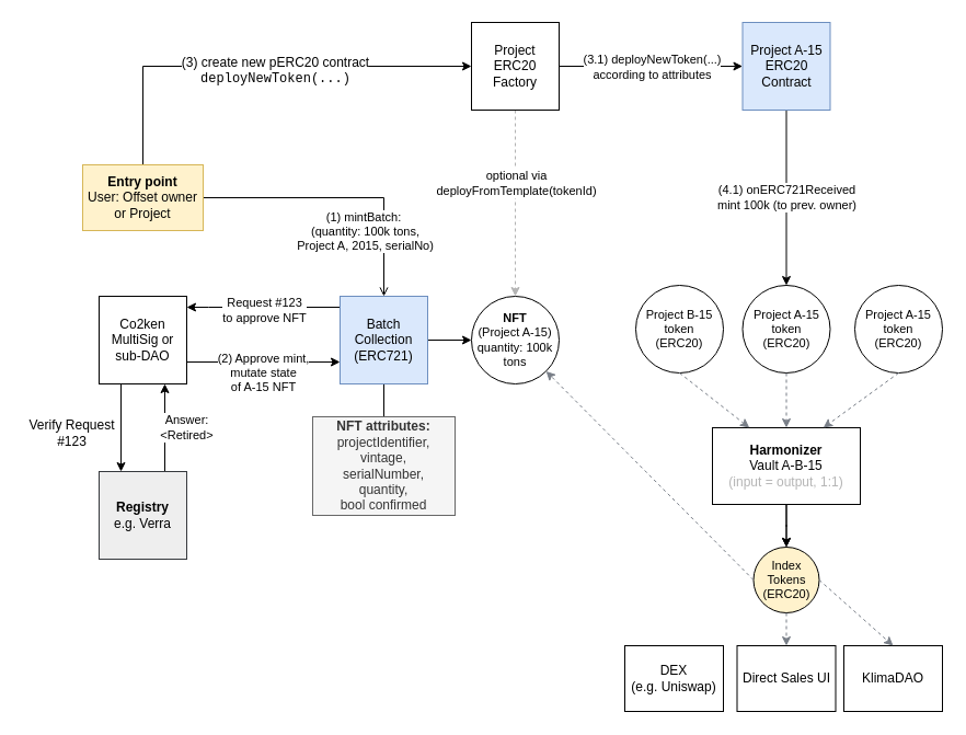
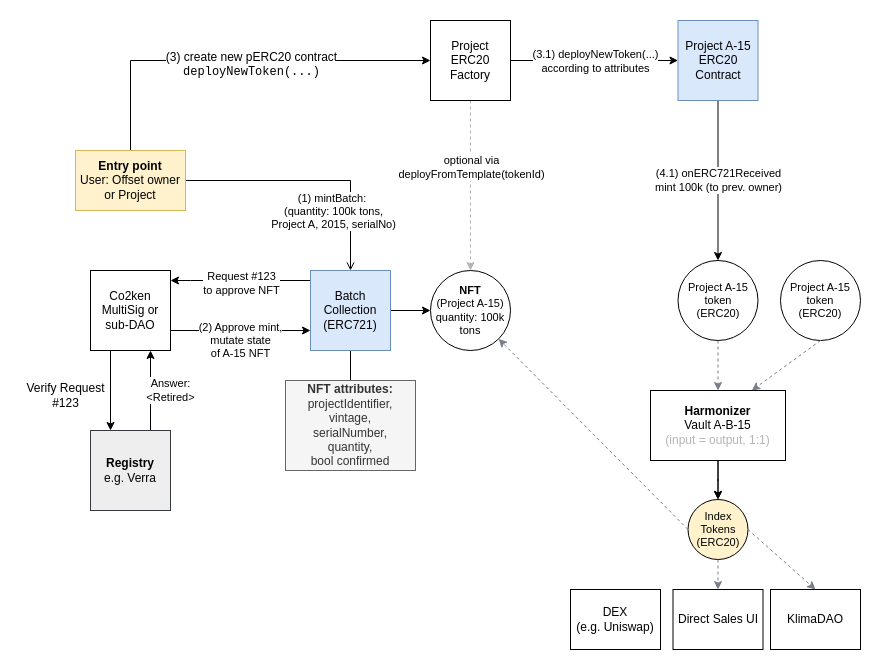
  <mxCell id="0" />
  <mxCell id="1" parent="0" />
  <mxCell id="2" value="Answer: &lt;br&gt;&amp;lt;Retired&amp;gt;" style="edgeStyle=orthogonalEdgeStyle;rounded=0;orthogonalLoop=1;jettySize=auto;html=1;exitX=0.75;exitY=0;exitDx=0;exitDy=0;entryX=0.75;entryY=1;entryDx=0;entryDy=0;" parent="1" source="3" target="24" edge="1"><mxGeometry y="-20" relative="1" as="geometry"><mxPoint as="offset" /></mxGeometry></mxCell>
  <mxCell id="3" value="&lt;b&gt;Registry &lt;/b&gt;&lt;br&gt;e.g. Verra" style="whiteSpace=wrap;html=1;aspect=fixed;fillColor=#eeeeee;strokeColor=#36393d;" parent="1" vertex="1"><mxGeometry x="90" y="430" width="80" height="80" as="geometry" /></mxCell>
  <mxCell id="4" value="" style="edgeStyle=orthogonalEdgeStyle;rounded=0;orthogonalLoop=1;jettySize=auto;html=1;" parent="1" source="8" target="24" edge="1"><mxGeometry relative="1" as="geometry"><Array as="points"><mxPoint x="190" y="280" /><mxPoint x="190" y="280" /></Array></mxGeometry></mxCell>
  <mxCell id="5" value="Request #123 &lt;br&gt;to approve NFT" style="edgeLabel;html=1;align=center;verticalAlign=middle;resizable=0;points=[];" parent="4" vertex="1" connectable="0"><mxGeometry x="-0.18" y="2" relative="1" as="geometry"><mxPoint x="-13" as="offset" /></mxGeometry></mxCell>
  <mxCell id="6" style="edgeStyle=orthogonalEdgeStyle;rounded=0;orthogonalLoop=1;jettySize=auto;html=1;exitX=1;exitY=0.5;exitDx=0;exitDy=0;entryX=0;entryY=0.5;entryDx=0;entryDy=0;" parent="1" source="8" target="14" edge="1"><mxGeometry relative="1" as="geometry" /></mxCell>
  <mxCell id="7" style="edgeStyle=orthogonalEdgeStyle;rounded=0;orthogonalLoop=1;jettySize=auto;html=1;exitX=0.5;exitY=1;exitDx=0;exitDy=0;entryX=0.5;entryY=0;entryDx=0;entryDy=0;fontSize=12;endArrow=none;endFill=0;" edge="1" parent="1" source="8" target="43"><mxGeometry relative="1" as="geometry" /></mxCell>
  <mxCell id="8" value="Batch&lt;br&gt;Collection&lt;br&gt;(ERC721)" style="whiteSpace=wrap;html=1;aspect=fixed;fillColor=#dae8fc;strokeColor=#6c8ebf;" parent="1" vertex="1"><mxGeometry x="310" y="270" width="80" height="80" as="geometry" /></mxCell>
  <mxCell id="9" style="edgeStyle=orthogonalEdgeStyle;rounded=0;orthogonalLoop=1;jettySize=auto;html=1;entryX=0;entryY=0.5;entryDx=0;entryDy=0;" parent="1" source="13" target="16" edge="1"><mxGeometry relative="1" as="geometry" /></mxCell>
  <mxCell id="10" value="&lt;div&gt;(3.1) deployNewToken(...)&lt;br&gt;according to attributes &lt;/div&gt;" style="edgeLabel;html=1;align=center;verticalAlign=middle;resizable=0;points=[];" parent="9" vertex="1" connectable="0"><mxGeometry x="-0.106" relative="1" as="geometry"><mxPoint x="9" as="offset" /></mxGeometry></mxCell>
  <mxCell id="11" style="edgeStyle=orthogonalEdgeStyle;rounded=0;orthogonalLoop=1;jettySize=auto;html=1;entryX=0.5;entryY=0;entryDx=0;entryDy=0;dashed=1;strokeColor=#B3B3B3;" parent="1" source="13" target="14" edge="1"><mxGeometry relative="1" as="geometry" /></mxCell>
  <mxCell id="12" value="optional via&lt;br&gt; deployFromTemplate(tokenId)" style="edgeLabel;html=1;align=center;verticalAlign=middle;resizable=0;points=[];" parent="11" vertex="1" connectable="0"><mxGeometry x="-0.222" relative="1" as="geometry"><mxPoint as="offset" /></mxGeometry></mxCell>
  <mxCell id="13" value="&lt;div&gt;Project&lt;br&gt;ERC20&lt;br&gt;&lt;/div&gt;&lt;div&gt;Factory&lt;/div&gt;" style="whiteSpace=wrap;html=1;aspect=fixed;" parent="1" vertex="1"><mxGeometry x="430" y="20" width="80" height="80" as="geometry" /></mxCell>
  <mxCell id="14" value="&lt;b style=&quot;font-size: 11px;&quot;&gt;NFT &lt;/b&gt;&lt;br style=&quot;font-size: 11px;&quot;&gt;(Project A-15)&lt;br style=&quot;font-size: 11px;&quot;&gt;quantity: 100k tons" style="ellipse;whiteSpace=wrap;html=1;aspect=fixed;fontSize=11;" parent="1" vertex="1"><mxGeometry x="430" y="270" width="80" height="80" as="geometry" /></mxCell>
  <mxCell id="15" value="(4.1) onERC721Received&lt;br&gt;mint 100k (to prev. owner)" style="edgeStyle=orthogonalEdgeStyle;rounded=0;orthogonalLoop=1;jettySize=auto;html=1;exitX=0.5;exitY=1;exitDx=0;exitDy=0;entryX=0.5;entryY=0;entryDx=0;entryDy=0;" parent="1" source="16" target="26" edge="1"><mxGeometry relative="1" as="geometry"><mxPoint x="650" y="320" as="targetPoint" /><mxPoint x="590" y="320" as="sourcePoint" /></mxGeometry></mxCell>
  <mxCell id="16" value="Project A-15&lt;br&gt;ERC20&lt;br&gt;Contract" style="whiteSpace=wrap;html=1;aspect=fixed;fillColor=#dae8fc;strokeColor=#6c8ebf;" parent="1" vertex="1"><mxGeometry x="677.5" y="20" width="80" height="80" as="geometry" /></mxCell>
  <mxCell id="17" style="edgeStyle=orthogonalEdgeStyle;rounded=0;orthogonalLoop=1;jettySize=auto;html=1;exitX=0.5;exitY=0;exitDx=0;exitDy=0;entryX=0;entryY=0.5;entryDx=0;entryDy=0;fontSize=13;" parent="1" source="21" target="13" edge="1"><mxGeometry relative="1" as="geometry" /></mxCell>
  <mxCell id="18" value="(3) create new pERC20 contract&lt;br style=&quot;font-size: 12px;&quot;&gt;&lt;font style=&quot;font-size: 12px;&quot; face=&quot;Courier New&quot;&gt;deployNewToken(...)&lt;/font&gt;" style="edgeLabel;html=1;align=center;verticalAlign=middle;resizable=0;points=[];fontSize=12;" parent="17" vertex="1" connectable="0"><mxGeometry x="0.072" y="-3" relative="1" as="geometry"><mxPoint x="1" as="offset" /></mxGeometry></mxCell>
  <mxCell id="19" style="edgeStyle=orthogonalEdgeStyle;rounded=0;orthogonalLoop=1;jettySize=auto;html=1;entryX=0.5;entryY=0;entryDx=0;entryDy=0;endArrow=open;" parent="1" source="21" target="8" edge="1"><mxGeometry relative="1" as="geometry" /></mxCell>
  <mxCell id="20" value="(1) mintBatch:&amp;nbsp; &lt;br&gt;(quantity: 100k tons, &lt;br&gt;Project A, 2015, serialNo)" style="edgeLabel;html=1;align=center;verticalAlign=middle;resizable=0;points=[];" parent="19" vertex="1" connectable="0"><mxGeometry x="-0.054" y="-3" relative="1" as="geometry"><mxPoint x="26" y="27" as="offset" /></mxGeometry></mxCell>
  <mxCell id="21" value="&lt;b&gt;Entry point&lt;/b&gt;&lt;br&gt;User: Offset owner &lt;br&gt;or Project" style="rounded=0;whiteSpace=wrap;html=1;fillColor=#fff2cc;strokeColor=#d6b656;" parent="1" vertex="1"><mxGeometry x="75" y="150" width="110" height="60" as="geometry" /></mxCell>
  <mxCell id="22" style="edgeStyle=orthogonalEdgeStyle;rounded=0;orthogonalLoop=1;jettySize=auto;html=1;exitX=0.25;exitY=1;exitDx=0;exitDy=0;entryX=0.25;entryY=0;entryDx=0;entryDy=0;" parent="1" source="24" target="3" edge="1"><mxGeometry relative="1" as="geometry" /></mxCell>
  <mxCell id="23" value="(2) Approve mint, &lt;br&gt;mutate state &lt;br&gt;of A-15 NFT" style="edgeStyle=orthogonalEdgeStyle;rounded=0;orthogonalLoop=1;jettySize=auto;html=1;exitX=1;exitY=0.75;exitDx=0;exitDy=0;entryX=0;entryY=0.75;entryDx=0;entryDy=0;" parent="1" source="24" target="8" edge="1"><mxGeometry y="-10" relative="1" as="geometry"><mxPoint as="offset" /></mxGeometry></mxCell>
  <mxCell id="24" value="Co2ken&lt;br&gt;MultiSig or sub-DAO" style="whiteSpace=wrap;html=1;aspect=fixed;imageAspect=0;imageWidth=35;" parent="1" vertex="1"><mxGeometry x="90" y="270" width="80" height="80" as="geometry" /></mxCell>
  <mxCell id="25" value="Verify Request &lt;br&gt;#123" style="text;html=1;align=center;verticalAlign=middle;resizable=0;points=[];autosize=1;strokeColor=none;" parent="1" vertex="1"><mxGeometry y="380" width="90" height="30" as="geometry" x="20" /></mxCell>
  <mxCell id="26" value="Project A-15&lt;br style=&quot;font-size: 11px;&quot;&gt;token&lt;br style=&quot;font-size: 11px;&quot;&gt;(ERC20)" style="ellipse;whiteSpace=wrap;html=1;aspect=fixed;fontSize=11;" parent="1" vertex="1"><mxGeometry x="677.5" y="260" width="80" height="80" as="geometry" /></mxCell>
  <mxCell id="27" value="" style="shape=image;verticalLabelPosition=bottom;labelBackgroundColor=#ffffff;verticalAlign=top;aspect=fixed;imageAspect=0;image=https://s3.us-west-2.amazonaws.com/secure.notion-static.com/8de7fbc8-4c59-49e7-aa5c-ce12c96a3dc9/logo_toucan.png?X-Amz-Algorithm=AWS4-HMAC-SHA256&amp;X-Amz-Credential=AKIAT73L2G45O3KS52Y5%2F20210610%2Fus-west-2%2Fs3%2Faws4_request&amp;X-Amz-Date=20210610T150757Z&amp;X-Amz-Expires=86400&amp;X-Amz-Signature=f2cc1c3148d4d1b911664944583e450baf8573ade9db9d9d8e32bb73640a9103&amp;X-Amz-SignedHeaders=host&amp;response-content-disposition=filename%20%3D%22logo_toucan.png%22;" parent="1" vertex="1"><mxGeometry x="95" y="293.31" width="70" height="33.38" as="geometry" /></mxCell>
  <mxCell id="28" style="edgeStyle=orthogonalEdgeStyle;rounded=0;orthogonalLoop=1;jettySize=auto;html=1;" parent="1" source="30" target="35" edge="1"><mxGeometry relative="1" as="geometry" /></mxCell>
  <mxCell id="29" value="" style="edgeStyle=none;rounded=0;orthogonalLoop=1;jettySize=auto;html=1;fontSize=8;" parent="1" source="30" target="35" edge="1"><mxGeometry relative="1" as="geometry" /></mxCell>
  <mxCell id="30" value="&lt;b&gt;Harmonizer&lt;/b&gt;&lt;br&gt;Vault A-B-15&lt;br&gt;&lt;font color=&quot;#B5B5B5&quot;&gt;(input = output, 1:1)&lt;/font&gt; " style="rounded=0;whiteSpace=wrap;html=1;" parent="1" vertex="1"><mxGeometry x="650" y="390" width="135" height="70" as="geometry" /></mxCell>
  <mxCell id="31" style="rounded=0;orthogonalLoop=1;jettySize=auto;html=1;dashed=1;fillColor=#ffff88;strokeColor=#787E87;entryX=0.5;entryY=0;entryDx=0;entryDy=0;" parent="1" source="26" target="30" edge="1"><mxGeometry relative="1" as="geometry"><mxPoint x="734.8" y="369.52" as="sourcePoint" /><mxPoint x="670" y="420" as="targetPoint" /></mxGeometry></mxCell>
- <mxCell id="32" value="Project B-15&lt;br style=&quot;font-size: 11px;&quot;&gt;token&lt;br style=&quot;font-size: 11px;&quot;&gt;(ERC20)" style="ellipse;whiteSpace=wrap;html=1;aspect=fixed;fontSize=11;" parent="1" vertex="1"><mxGeometry x="580" y="260" width="80" height="80" as="geometry" /></mxCell>
  <mxCell id="33" value="Project A-15&lt;br style=&quot;font-size: 11px;&quot;&gt;token&lt;br style=&quot;font-size: 11px;&quot;&gt;(ERC20)" style="ellipse;whiteSpace=wrap;html=1;aspect=fixed;fontSize=11;" parent="1" vertex="1"><mxGeometry x="780" y="260" width="80" height="80" as="geometry" /></mxCell>
  <mxCell id="34" style="rounded=0;orthogonalLoop=1;jettySize=auto;html=1;entryX=0.75;entryY=0;entryDx=0;entryDy=0;dashed=1;fillColor=#ffff88;strokeColor=#787E87;exitX=0.5;exitY=1;exitDx=0;exitDy=0;" parent="1" source="33" target="30" edge="1"><mxGeometry relative="1" as="geometry"><mxPoint x="735.979" y="360.004" as="sourcePoint" /><mxPoint x="727.5" y="440" as="targetPoint" /></mxGeometry></mxCell>
  <mxCell id="35" value="Index Tokens&lt;br style=&quot;font-size: 11px;&quot;&gt;(ERC20)" style="ellipse;whiteSpace=wrap;html=1;aspect=fixed;fontSize=11;fillColor=#fff2cc;" parent="1" vertex="1"><mxGeometry x="687.5" y="499" width="60" height="60" as="geometry" /></mxCell>
  <mxCell id="36" value="DEX &lt;br&gt;(e.g. Uniswap)" style="rounded=0;whiteSpace=wrap;html=1;" parent="1" vertex="1"><mxGeometry x="570" y="589" width="90" height="60" as="geometry" /></mxCell>
  <mxCell id="37" value="KlimaDAO" style="rounded=0;whiteSpace=wrap;html=1;" parent="1" vertex="1"><mxGeometry x="770" y="589" width="90" height="60" as="geometry" /></mxCell>
  <mxCell id="38" value="Direct Sales UI" style="rounded=0;whiteSpace=wrap;html=1;" parent="1" vertex="1"><mxGeometry x="672.5" y="589" width="90" height="60" as="geometry" /></mxCell>
- <mxCell id="39" style="rounded=0;orthogonalLoop=1;jettySize=auto;html=1;dashed=1;fillColor=#ffff88;strokeColor=#787E87;entryX=0.25;entryY=0;entryDx=0;entryDy=0;exitX=0.5;exitY=1;exitDx=0;exitDy=0;" parent="1" source="32" target="30" edge="1"><mxGeometry relative="1" as="geometry"><mxPoint x="610" y="350" as="sourcePoint" /><mxPoint x="610" y="400" as="targetPoint" /></mxGeometry></mxCell>
  <mxCell id="40" style="rounded=0;orthogonalLoop=1;jettySize=auto;html=1;dashed=1;fillColor=#ffff88;strokeColor=#787E87;exitX=0;exitY=0.5;exitDx=0;exitDy=0;" parent="1" source="35" target="14" edge="1"><mxGeometry relative="1" as="geometry"><mxPoint x="530" y="469" as="sourcePoint" /><mxPoint x="550" y="569" as="targetPoint" /></mxGeometry></mxCell>
  <mxCell id="41" style="rounded=0;orthogonalLoop=1;jettySize=auto;html=1;dashed=1;fillColor=#ffff88;strokeColor=#787E87;exitX=1;exitY=0.5;exitDx=0;exitDy=0;entryX=0.5;entryY=0;entryDx=0;entryDy=0;" parent="1" source="35" target="37" edge="1"><mxGeometry relative="1" as="geometry"><mxPoint x="697.5" y="539" as="sourcePoint" /><mxPoint x="595" y="609" as="targetPoint" /></mxGeometry></mxCell>
  <mxCell id="42" style="rounded=0;orthogonalLoop=1;jettySize=auto;html=1;dashed=1;fillColor=#ffff88;strokeColor=#787E87;entryX=0.5;entryY=0;entryDx=0;entryDy=0;exitX=0.5;exitY=1;exitDx=0;exitDy=0;" parent="1" source="35" target="38" edge="1"><mxGeometry relative="1" as="geometry"><mxPoint x="677.5" y="549" as="sourcePoint" /><mxPoint x="677.5" y="599" as="targetPoint" /></mxGeometry></mxCell>
  <mxCell id="43" value="&lt;b&gt;NFT attributes:&lt;/b&gt;&lt;br&gt;projectIdentifier,&lt;br&gt;vintage,&lt;br&gt;serialNumber,&lt;br&gt;quantity,&lt;br&gt;bool confirmed" style="text;html=1;strokeColor=#666666;fillColor=#f5f5f5;align=center;verticalAlign=middle;whiteSpace=wrap;rounded=0;fontSize=12;fontColor=#333333;" vertex="1" parent="1"><mxGeometry x="285" y="380" width="130" height="90" as="geometry" /></mxCell>
